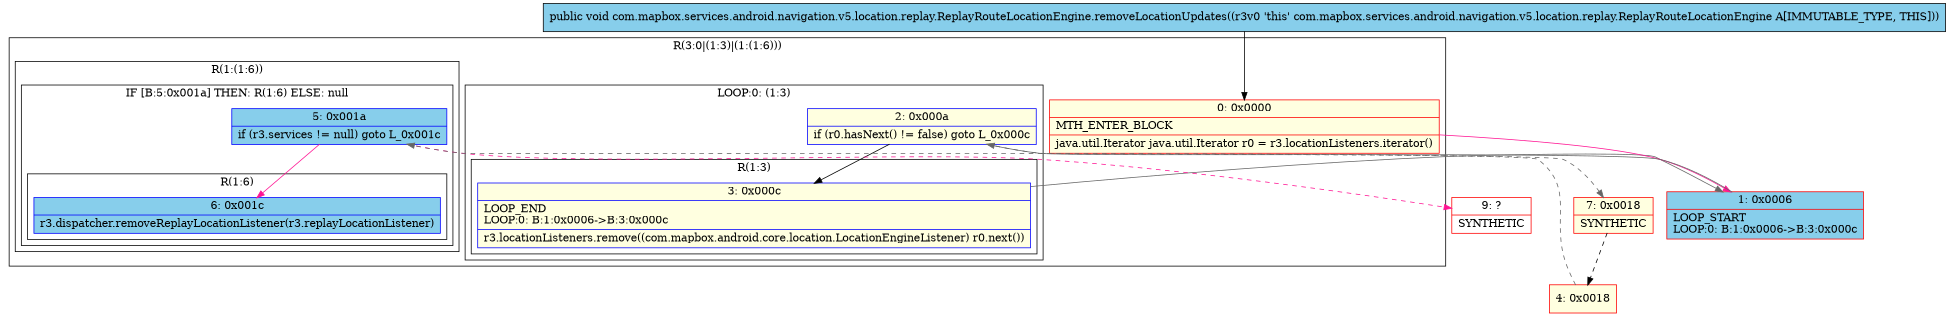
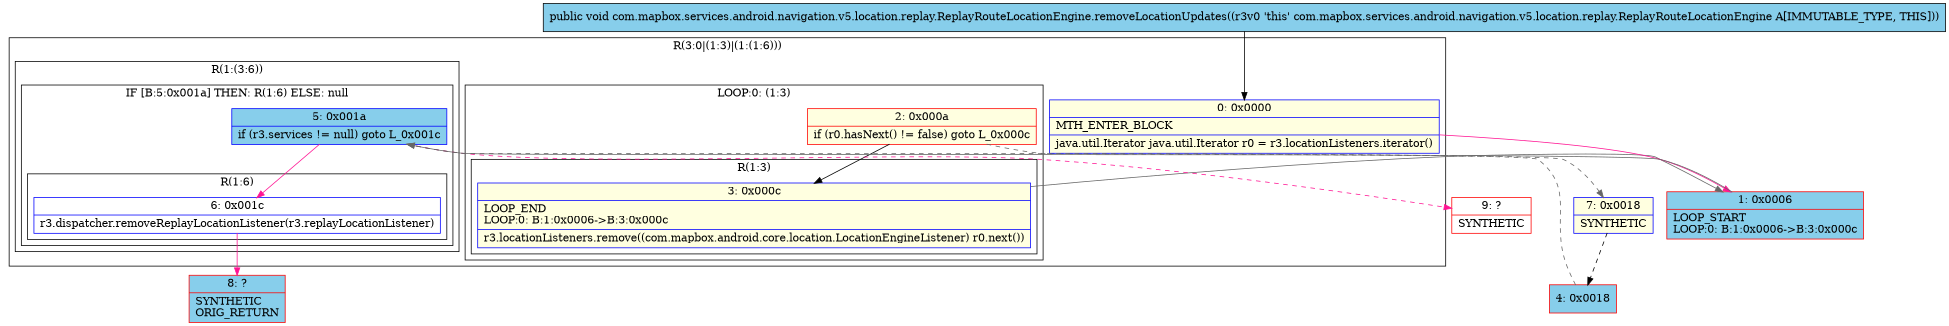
  digraph {
    node [color=blue fillcolor=lightyellow shape=record style=filled]
    edge [color=gray40]
    n1 [label="{3\:\ 0x000c|LOOP_END\lLOOP:0: B:1:0x0006\-\>B:3:0x000c\l|r3.locationListeners.remove((com.mapbox.android.core.location.LocationEngineListener) r0.next())\l}"]
-   n2 [label="{2\:\ 0x000a|if (r0.hasNext() != false) goto L_0x000c\l}"]
-   n3 [fillcolor=skyblue label="{6\:\ 0x001c|r3.dispatcher.removeReplayLocationListener(r3.replayLocationListener)\l}"]
+   n2 [color=red label="{2\:\ 0x000a|if (r0.hasNext() != false) goto L_0x000c\l}"]
+   n3 [fillcolor=white label="{6\:\ 0x001c|r3.dispatcher.removeReplayLocationListener(r3.replayLocationListener)\l}"]
    n4 [fillcolor=skyblue label="{5\:\ 0x001a|if (r3.services != null) goto L_0x001c\l}"]
-   n5 [color=red label="{0\:\ 0x0000|MTH_ENTER_BLOCK\l|java.util.Iterator java.util.Iterator r0 = r3.locationListeners.iterator()\l}"]
+   n5 [label="{0\:\ 0x0000|MTH_ENTER_BLOCK\l|java.util.Iterator java.util.Iterator r0 = r3.locationListeners.iterator()\l}"]
    n6 [color=red fillcolor=skyblue label="{1\:\ 0x0006|LOOP_START\lLOOP:0: B:1:0x0006\-\>B:3:0x000c\l}"]
-   n7 [color=red label="{7\:\ 0x0018|SYNTHETIC\l}"]
+   n7 [label="{7\:\ 0x0018|SYNTHETIC\l}"]
+   n8 [color=red fillcolor=skyblue label="{8\:\ ?|SYNTHETIC\lORIG_RETURN\l}"]
    n9 [color=red fillcolor=white label="{9\:\ ?|SYNTHETIC\l}"]
-   n10 [color=red label="{4\:\ 0x0018}"]
+   n10 [color=red fillcolor=skyblue label="{4\:\ 0x0018}"]
    n11 [fillcolor=skyblue label="{public void com.mapbox.services.android.navigation.v5.location.replay.ReplayRouteLocationEngine.removeLocationUpdates((r3v0 'this' com.mapbox.services.android.navigation.v5.location.replay.ReplayRouteLocationEngine A[IMMUTABLE_TYPE, THIS])) }" color=""]
    subgraph cluster_1 {
      label="R(3:0|(1:3)|(1:(1:6)))"
      n5
      subgraph cluster_2 {
        label="LOOP:0: (1:3)"
        n2
        subgraph cluster_3 {
          label="R(1:3)"
          n1
        }
      }
      subgraph cluster_4 {
-       label="R(1:(1:6))"
+       label="R(1:(3:6))"
        subgraph cluster_5 {
          label="IF [B:5:0x001a] THEN: R(1:6) ELSE: null"
          n4
          subgraph cluster_6 {
            label="R(1:6)"
            n3
          }
        }
      }
    }
    n1 -> n6
    n2 -> n1 [color=black]
    n2 -> n7 [style=dashed]
+   n3 -> n8 [color=deeppink]
    n4 -> n3 [color=deeppink]
    n4 -> n9 [color=deeppink style=dashed]
    n5 -> n6 [color=deeppink]
-   n6 -> n2
+   n6 -> n4
    n7 -> n10 [color=black style=dashed]
    n10 -> n4 [style=dashed]
    n11 -> n5 [color=black]
  }
